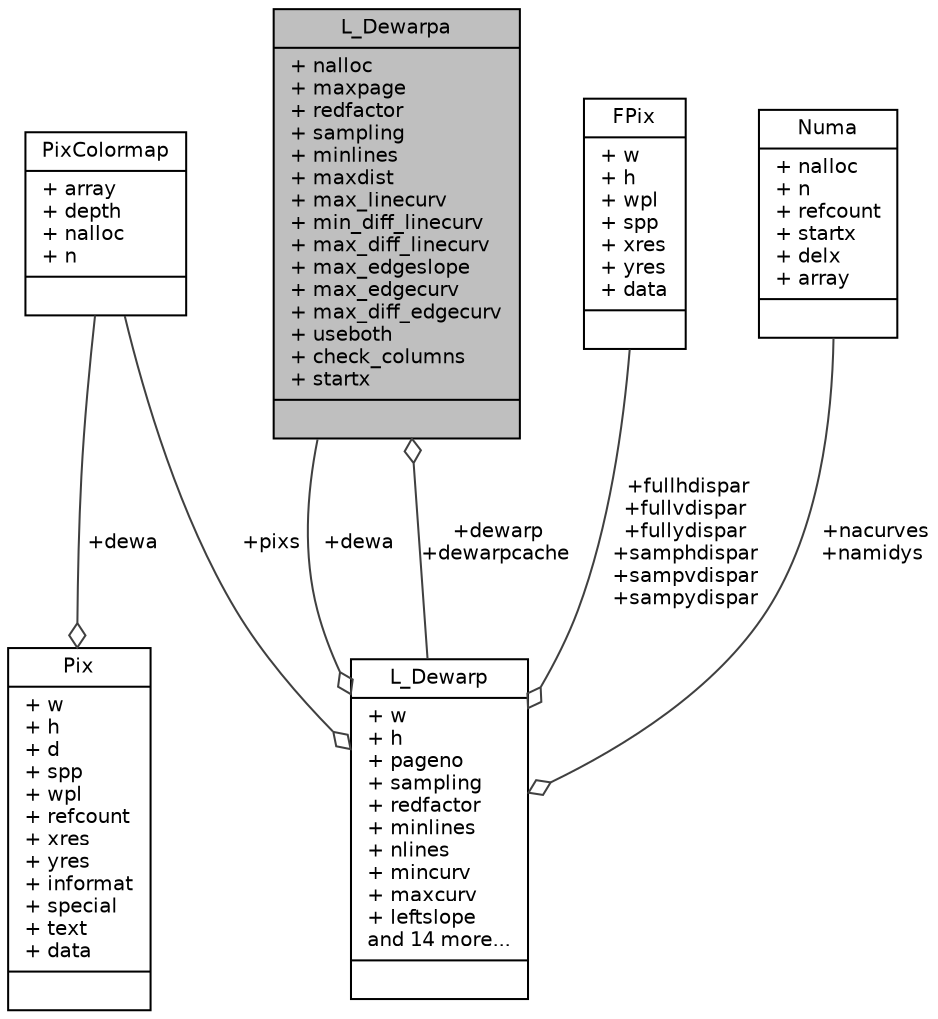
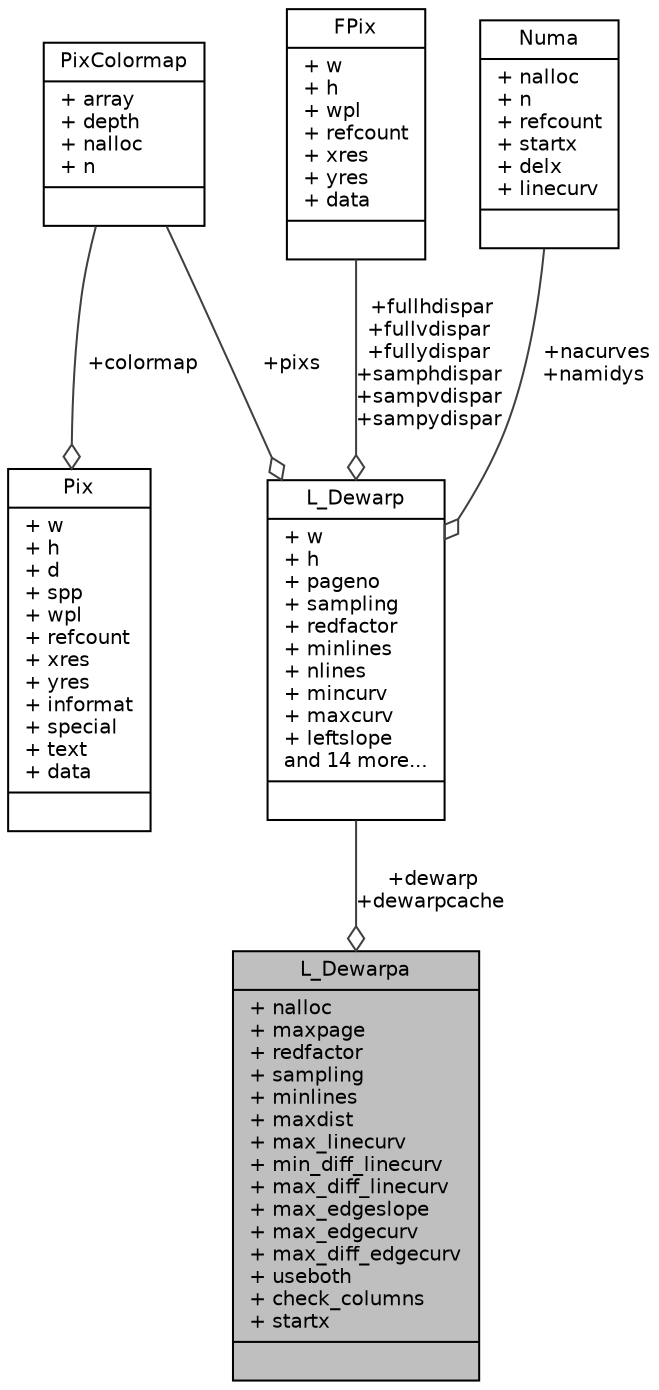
  digraph {
    node [color=black fillcolor=white fontname=Helvetica fontsize=10 shape=record style=filled]
    edge [arrowhead=odiamond color=grey25 fontname=Helvetica fontsize=10 labelfontname=Helvetica labelfontsize=10 style=solid]
    n1 [fillcolor=grey75 fontcolor=black height=0.2 label="{L_Dewarpa\n|+ nalloc\l+ maxpage\l+ redfactor\l+ sampling\l+ minlines\l+ maxdist\l+ max_linecurv\l+ min_diff_linecurv\l+ max_diff_linecurv\l+ max_edgeslope\l+ max_edgecurv\l+ max_diff_edgecurv\l+ useboth\l+ check_columns\l+ startx\l|}" width=0.4]
    n2 [height=0.2 label="{L_Dewarp\n|+ w\l+ h\l+ pageno\l+ sampling\l+ redfactor\l+ minlines\l+ nlines\l+ mincurv\l+ maxcurv\l+ leftslope\land 14 more...\l|}" width=0.4]
    n3 [height=0.2 label="{Pix\n|+ w\l+ h\l+ d\l+ spp\l+ wpl\l+ refcount\l+ xres\l+ yres\l+ informat\l+ special\l+ text\l+ data\l|}" width=0.4]
    n4 [height=0.2 label="{PixColormap\n|+ array\l+ depth\l+ nalloc\l+ n\l|}" width=0.4]
-   n5 [height=0.2 label="{FPix\n|+ w\l+ h\l+ wpl\l+ spp\l+ xres\l+ yres\l+ data\l|}" width=0.4]
-   n6 [height=0.2 label="{Numa\n|+ nalloc\l+ n\l+ refcount\l+ startx\l+ delx\l+ array\l|}" width=0.4]
-   n1 -> n2 [label=" +dewa"]
+   n5 [height=0.2 label="{FPix\n|+ w\l+ h\l+ wpl\l+ refcount\l+ xres\l+ yres\l+ data\l|}" width=0.4]
+   n6 [height=0.2 label="{Numa\n|+ nalloc\l+ n\l+ refcount\l+ startx\l+ delx\l+ linecurv\l|}" width=0.4]
    n2 -> n1 [label=" +dewarp\n+dewarpcache"]
    n4 -> n2 [label=" +pixs"]
-   n4 -> n3 [label=" +dewa"]
+   n4 -> n3 [label=" +colormap"]
    n5 -> n2 [label=" +fullhdispar\n+fullvdispar\n+fullydispar\n+samphdispar\n+sampvdispar\n+sampydispar"]
    n6 -> n2 [label=" +nacurves\n+namidys"]
  }
